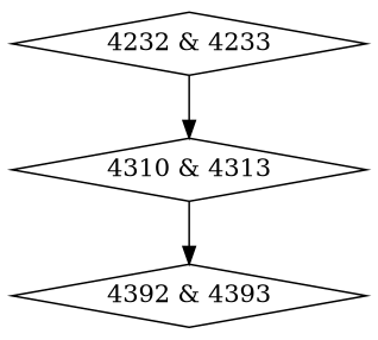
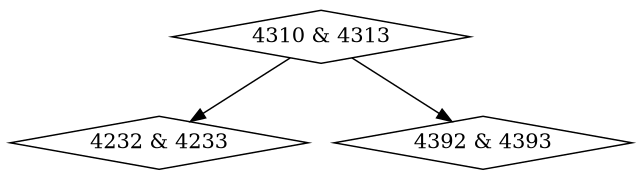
  digraph {
    node [shape=diamond]
    n1 [label="4232 & 4233"]
    n2 [label="4310 & 4313"]
    n3 [label="4392 & 4393"]
-   n1 -> n2
+   n2 -> n1
    n2 -> n3
  }
